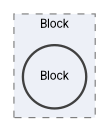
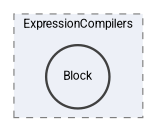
  digraph {
    compound=true
    fontname=Roboto
    n1 [color=grey25 fillcolor="#edf0f7" fontname=Roboto fontsize=10 height=0.2 label=Block shape=circle style="filled,bold" width=0.4]
    subgraph cluster_1 {
      bgcolor="#edf0f7"
      fontsize=10
-     label=Block
+     label=ExpressionCompilers
      pencolor=grey50
      style="filled,dashed"
      n1
    }
  }
